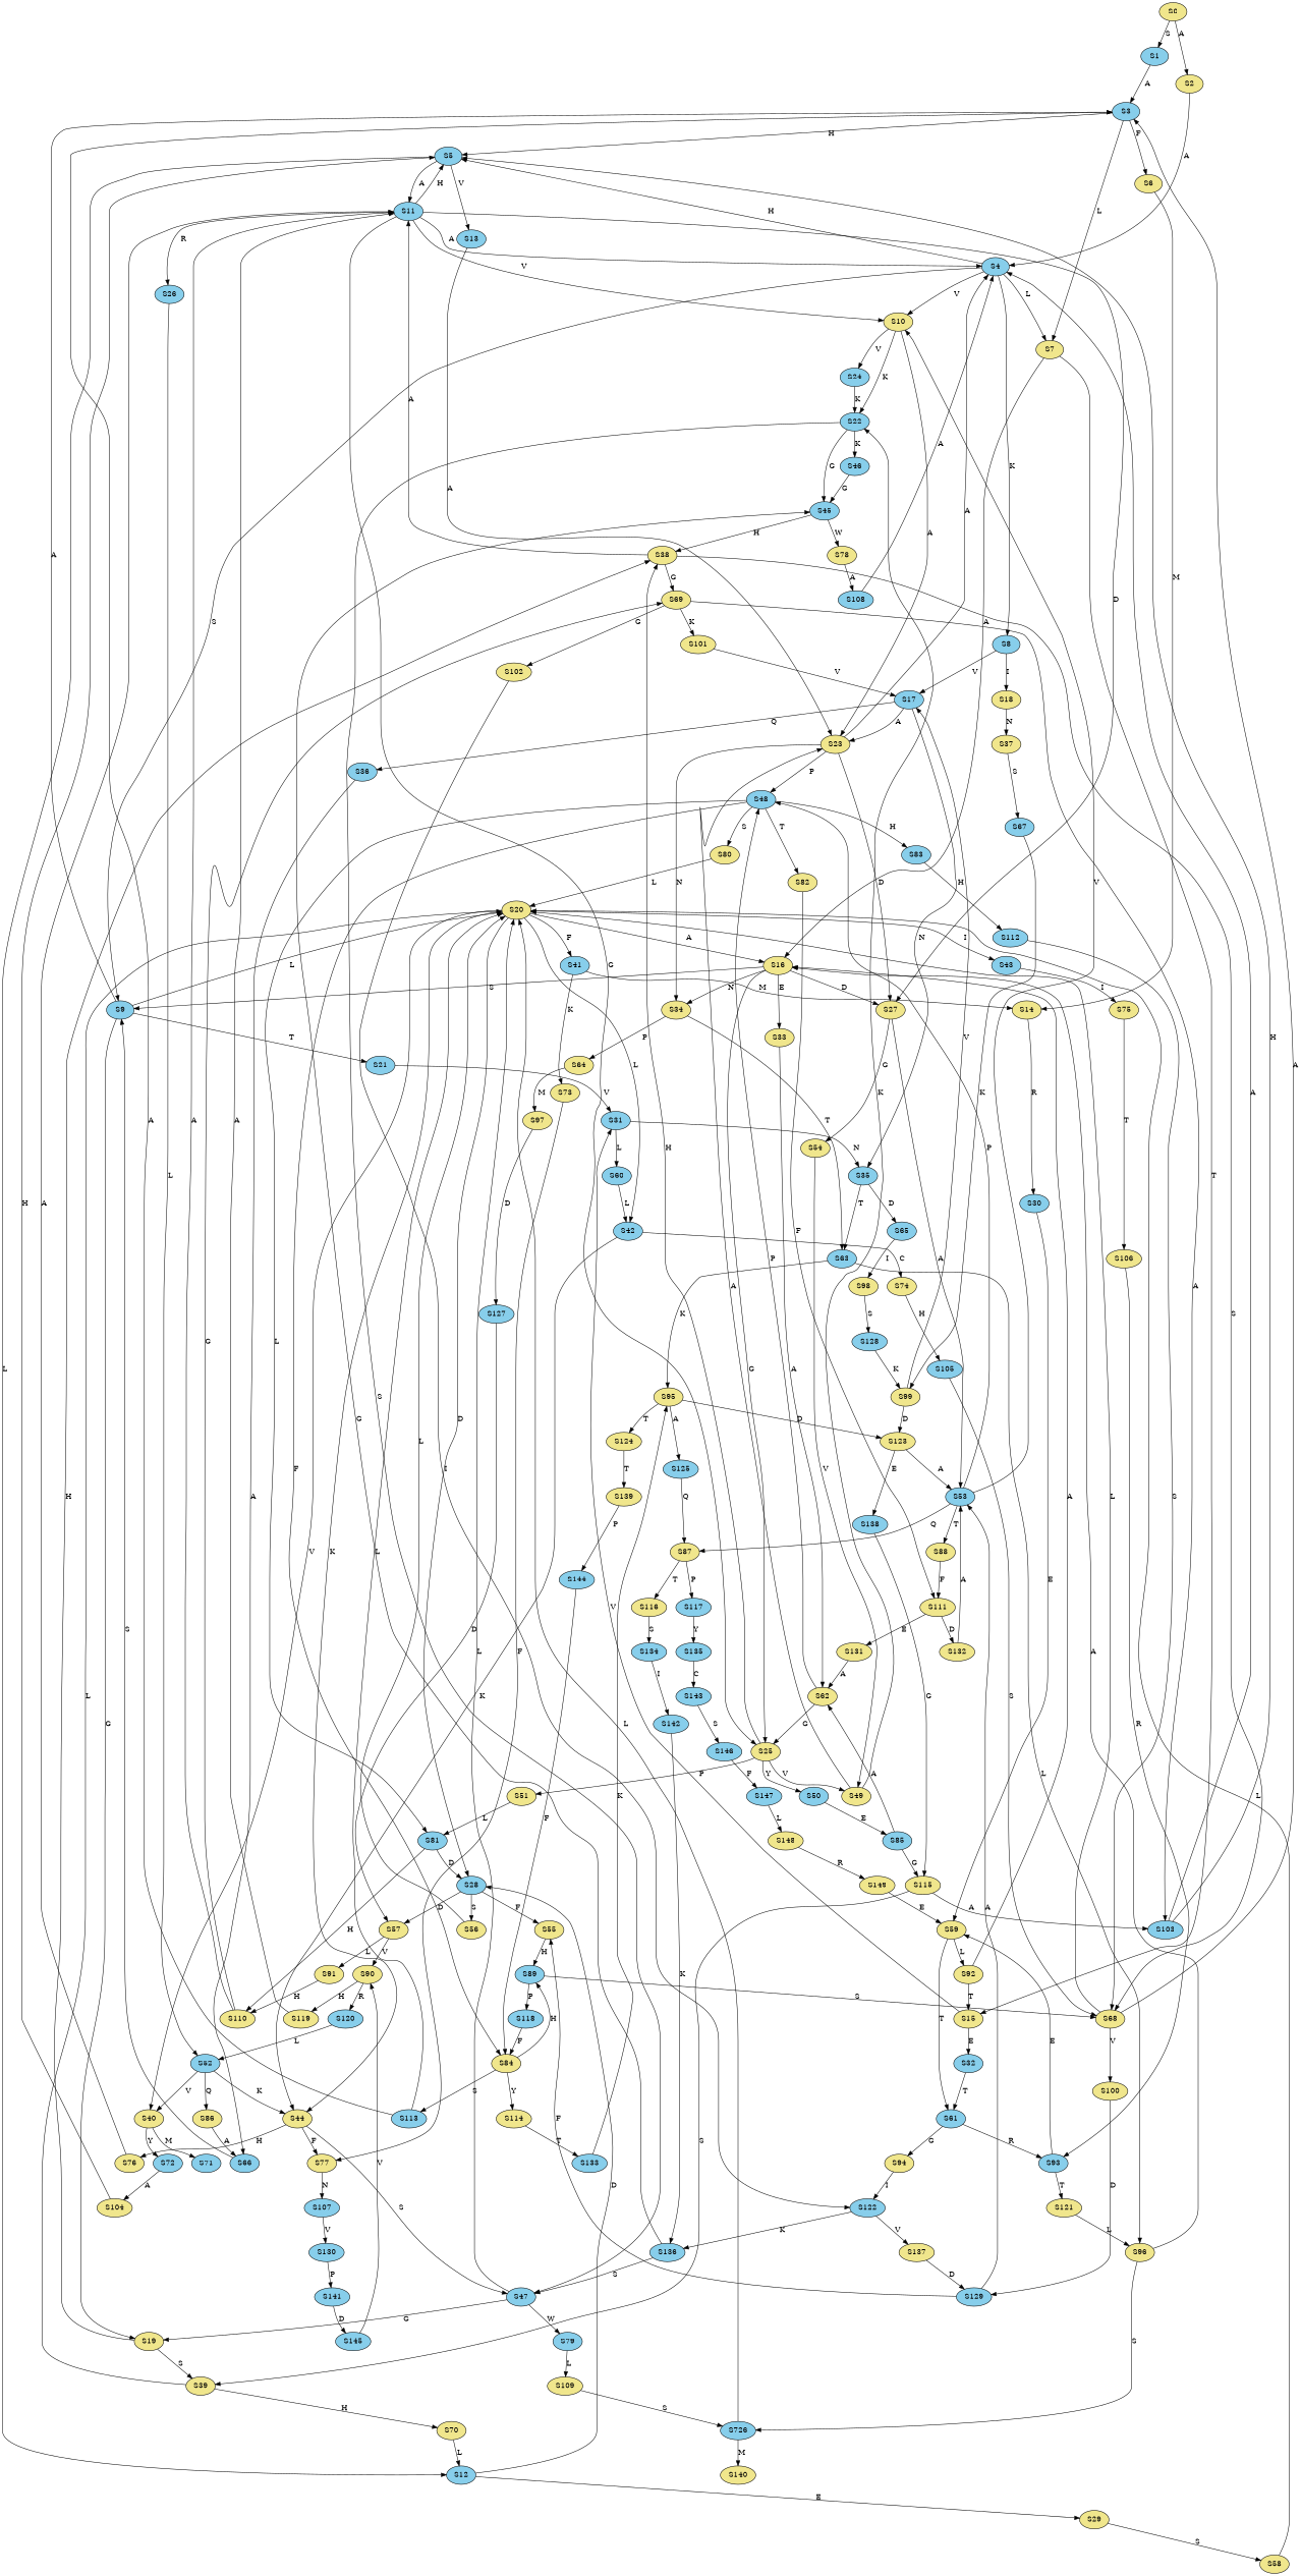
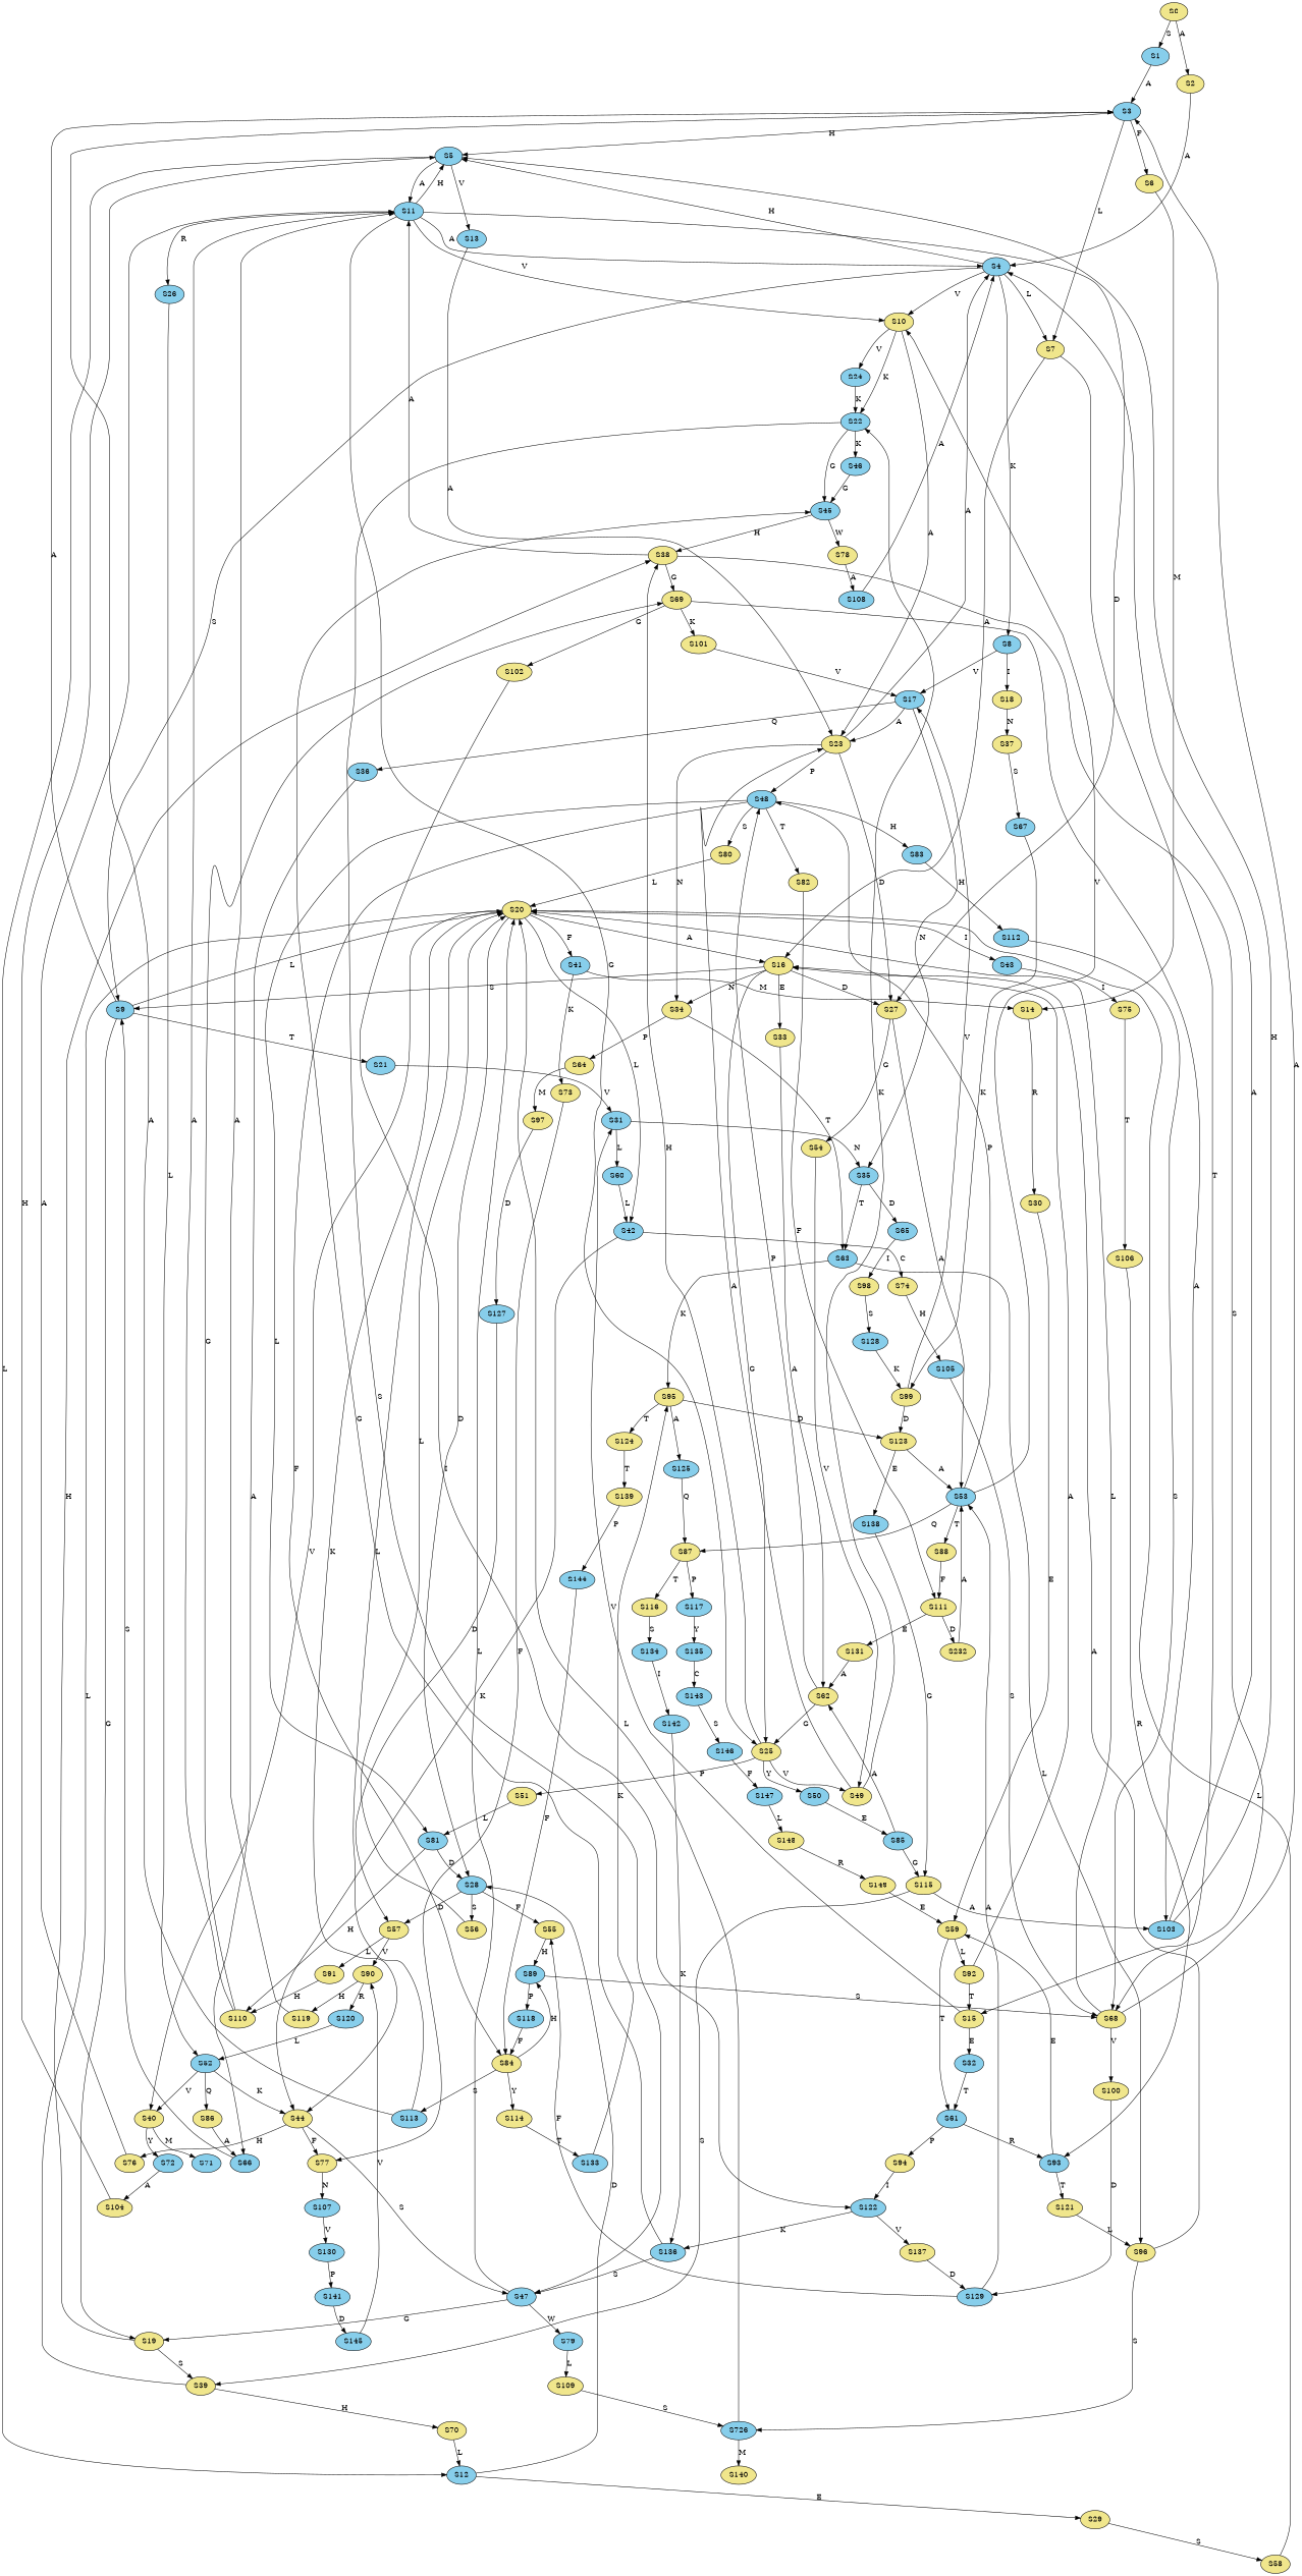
  strict digraph {
    node [fillcolor=khaki style=filled]
    S1 [fillcolor=skyblue]
    S0
    S2
    S3 [fillcolor=skyblue]
    S4 [fillcolor=skyblue]
    S5 [fillcolor=skyblue]
    S6
    S7
    S8 [fillcolor=skyblue]
    S9 [fillcolor=skyblue]
    S10
    S11 [fillcolor=skyblue]
    S12 [fillcolor=skyblue]
    S13 [fillcolor=skyblue]
    S14
    S15
    S16
    S17 [fillcolor=skyblue]
    S18
    S19
    S20
    S21 [fillcolor=skyblue]
    S22 [fillcolor=skyblue]
    S23
    S24 [fillcolor=skyblue]
    S25
    S26 [fillcolor=skyblue]
    S27
    S28 [fillcolor=skyblue]
    S29
-   S30 [fillcolor=skyblue]
+   S30
    S31 [fillcolor=skyblue]
    S32 [fillcolor=skyblue]
    S33
    S34
    S35 [fillcolor=skyblue]
    S36 [fillcolor=skyblue]
    S37
    S38
    S39
    S40
    S41 [fillcolor=skyblue]
    S42 [fillcolor=skyblue]
    S43 [fillcolor=skyblue]
    S44
    S45 [fillcolor=skyblue]
    S46 [fillcolor=skyblue]
    S47 [fillcolor=skyblue]
    S48 [fillcolor=skyblue]
    S49
    S50 [fillcolor=skyblue]
    S51
    S52 [fillcolor=skyblue]
    S53 [fillcolor=skyblue]
    S54
    S55
    S56
    S57
    S58
    S59
    S60 [fillcolor=skyblue]
    S61 [fillcolor=skyblue]
    S62
    S63 [fillcolor=skyblue]
    S64
    S65 [fillcolor=skyblue]
    S66 [fillcolor=skyblue]
    S67 [fillcolor=skyblue]
    S68
    S69
    S70
    S71 [fillcolor=skyblue]
    S72 [fillcolor=skyblue]
    S73
    S74
    S75
    S76
    S77
    S78
    S79 [fillcolor=skyblue]
    S80
    S81 [fillcolor=skyblue]
    S82
    S83 [fillcolor=skyblue]
    S84
    S85 [fillcolor=skyblue]
    S86
    S87
    S88
    S89 [fillcolor=skyblue]
    S90
    S91
    S92
    S93 [fillcolor=skyblue]
    S94
    S95
    S96
    S97
    S98
    S99
    S100
    S101
    S102
    S103 [fillcolor=skyblue]
    S104
    S105 [fillcolor=skyblue]
    S106
    S107 [fillcolor=skyblue]
    S108 [fillcolor=skyblue]
    S109
    S110
    S111
    S112 [fillcolor=skyblue]
    S113 [fillcolor=skyblue]
    S114
    S115
    S116
    S117 [fillcolor=skyblue]
    S118 [fillcolor=skyblue]
    S119
    S120 [fillcolor=skyblue]
    S121
    S122 [fillcolor=skyblue]
    S123
    S124
    S125 [fillcolor=skyblue]
    n127 [fillcolor=skyblue label=S726]
    S127 [fillcolor=skyblue]
    S128 [fillcolor=skyblue]
    S129 [fillcolor=skyblue]
    S130 [fillcolor=skyblue]
    S131
-   S132
+   S132 [label=S232]
    S133 [fillcolor=skyblue]
    S134 [fillcolor=skyblue]
    S135 [fillcolor=skyblue]
    S136 [fillcolor=skyblue]
    S137
    S138 [fillcolor=skyblue]
    S139
    S140
    S141 [fillcolor=skyblue]
    S142 [fillcolor=skyblue]
    S143 [fillcolor=skyblue]
    S144 [fillcolor=skyblue]
    S145 [fillcolor=skyblue]
    S146 [fillcolor=skyblue]
    S147 [fillcolor=skyblue]
    S148
    S149
    S1 -> S3 [label=A]
    S0 -> S1 [label=S]
    S0 -> S2 [label=A]
    S2 -> S4 [label=A]
    S3 -> S5 [label=H]
    S3 -> S6 [label=F]
    S3 -> S7 [label=L]
    S4 -> S5 [label=H]
    S4 -> S7 [label=L]
    S4 -> S8 [label=K]
    S4 -> S9 [label=S]
    S4 -> S10 [label=V]
    S5 -> S11 [label=A]
    S5 -> S12 [label=L]
    S5 -> S13 [label=V]
    S6 -> S14 [label=M]
    S7 -> S15 [label=T]
    S7 -> S16 [label=A]
    S8 -> S17 [label=V]
    S8 -> S18 [label=I]
    S9 -> S3 [label=A]
    S9 -> S19 [label=G]
    S9 -> S20 [label=L]
    S9 -> S21 [label=T]
    S10 -> S22 [label=K]
    S10 -> S23 [label=A]
    S10 -> S24 [label=V]
    S11 -> S4 [label=A]
    S11 -> S5 [label=H]
    S11 -> S10 [label=V]
    S11 -> S25 [label=G]
    S11 -> S26 [label=R]
    S11 -> S27 [label=D]
    S12 -> S28 [label=D]
    S12 -> S29 [label=E]
    S13 -> S23 [label=A]
    S14 -> S30 [label=R]
    S15 -> S31 [label=V]
    S15 -> S32 [label=E]
    S16 -> S9 [label=S]
    S16 -> S25 [label=G]
    S16 -> S27 [label=D]
    S16 -> S33 [label=E]
    S16 -> S34 [label=N]
    S17 -> S23 [label=A]
    S17 -> S35 [label=N]
    S17 -> S36 [label=Q]
    S18 -> S37 [label=N]
    S19 -> S38 [label=H]
    S19 -> S39 [label=S]
    S20 -> S16 [label=A]
    S20 -> S28 [label=D]
    S20 -> S40 [label=V]
    S20 -> S41 [label=F]
    S20 -> S42 [label=L]
    S20 -> S43 [label=I]
    S20 -> S44 [label=K]
    S21 -> S31 [label=V]
    S22 -> S45 [label=G]
    S22 -> S46 [label=K]
    S22 -> S47 [label=S]
    S23 -> S4 [label=A]
    S23 -> S27 [label=D]
    S23 -> S34 [label=N]
    S23 -> S48 [label=P]
    S24 -> S22 [label=K]
    S25 -> S38 [label=H]
    S25 -> S49 [label=V]
    S25 -> S50 [label=Y]
    S25 -> S51 [label=P]
    S26 -> S52 [label=L]
    S27 -> S53 [label=A]
    S27 -> S54 [label=G]
    S28 -> S55 [label=F]
    S28 -> S56 [label=S]
    S28 -> S57 [label=D]
    S29 -> S58 [label=S]
    S30 -> S59 [label=E]
    S31 -> S35 [label=N]
    S31 -> S60 [label=L]
    S32 -> S61 [label=T]
    S33 -> S62 [label=A]
    S34 -> S63 [label=T]
    S34 -> S64 [label=P]
    S35 -> S63 [label=T]
    S35 -> S65 [label=D]
    S36 -> S66 [label=A]
    S37 -> S67 [label=S]
    S38 -> S11 [label=A]
    S38 -> S68 [label=S]
    S38 -> S69 [label=G]
    S39 -> S20 [label=L]
    S39 -> S70 [label=H]
    S40 -> S71 [label=M]
    S40 -> S72 [label=Y]
    S41 -> S14 [label=M]
    S41 -> S73 [label=K]
    S42 -> S44 [label=K]
    S42 -> S74 [label=C]
    S43 -> S75 [label=I]
    S44 -> S47 [label=S]
    S44 -> S76 [label=H]
    S44 -> S77 [label=F]
    S45 -> S38 [label=H]
    S45 -> S78 [label=W]
    S46 -> S45 [label=G]
    S47 -> S19 [label=G]
    S47 -> S20 [label=L]
    S47 -> S79 [label=W]
    S48 -> S80 [label=S]
    S48 -> S81 [label=L]
    S48 -> S82 [label=T]
    S48 -> S83 [label=H]
    S48 -> S84 [label=F]
    S49 -> S22 [label=K]
    S49 -> S23 [label=A]
    S50 -> S85 [label=E]
    S51 -> S81 [label=L]
    S52 -> S40 [label=V]
    S52 -> S44 [label=K]
    S52 -> S86 [label=Q]
    S53 -> S10 [label=V]
    S53 -> S48 [label=P]
    S53 -> S87 [label=Q]
    S53 -> S88 [label=T]
    S54 -> S49 [label=V]
    S55 -> S89 [label=H]
    S56 -> S20 [label=L]
    S57 -> S90 [label=V]
    S57 -> S91 [label=L]
    S58 -> S20 [label=L]
    S59 -> S61 [label=T]
    S59 -> S92 [label=L]
    S60 -> S42 [label=L]
    S61 -> S93 [label=R]
-   S61 -> S94 [label=G]
+   S61 -> S94 [label=P]
    S62 -> S25 [label=G]
    S62 -> S48 [label=P]
    S63 -> S95 [label=K]
    S63 -> S96 [label=L]
    S64 -> S97 [label=M]
    S65 -> S98 [label=I]
    S66 -> S9 [label=S]
    S67 -> S99 [label=K]
    S68 -> S3 [label=A]
    S68 -> S20 [label=L]
    S68 -> S100 [label=V]
    S69 -> S101 [label=K]
    S69 -> S102 [label=G]
    S69 -> S103 [label=A]
    S70 -> S12 [label=L]
    S72 -> S104 [label=A]
    S73 -> S77 [label=F]
    S74 -> S105 [label=H]
    S75 -> S106 [label=T]
    S76 -> S11 [label=A]
    S77 -> S107 [label=N]
    S78 -> S108 [label=A]
    S79 -> S109 [label=L]
    S80 -> S20 [label=L]
    S81 -> S28 [label=D]
    S81 -> S110 [label=H]
    S82 -> S111 [label=F]
    S83 -> S112 [label=H]
    S84 -> S89 [label=H]
    S84 -> S113 [label=S]
    S84 -> S114 [label=Y]
    S85 -> S62 [label=A]
    S85 -> S115 [label=G]
    S86 -> S66 [label=A]
    S87 -> S116 [label=T]
    S87 -> S117 [label=P]
    S88 -> S111 [label=F]
    S89 -> S68 [label=S]
    S89 -> S118 [label=P]
    S90 -> S119 [label=H]
    S90 -> S120 [label=R]
    S91 -> S110 [label=H]
    S92 -> S15 [label=T]
    S92 -> S16 [label=A]
    S93 -> S59 [label=E]
    S93 -> S121 [label=T]
    S94 -> S122 [label=I]
    S95 -> S123 [label=D]
    S95 -> S124 [label=T]
    S95 -> S125 [label=A]
    S96 -> S16 [label=A]
    S96 -> n127 [label=S]
    S97 -> S127 [label=D]
    S98 -> S128 [label=S]
    S99 -> S17 [label=V]
    S99 -> S123 [label=D]
    S100 -> S129 [label=D]
    S101 -> S17 [label=V]
    S102 -> S122 [label=I]
    S103 -> S4 [label=A]
    S103 -> S5 [label=H]
    S104 -> S5 [label=H]
    S105 -> S68 [label=S]
    S106 -> S93 [label=R]
    S107 -> S130 [label=V]
    S108 -> S4 [label=A]
    S109 -> n127 [label=S]
    S110 -> S11 [label=A]
    S110 -> S69 [label=G]
    S111 -> S131 [label=E]
    S111 -> S132 [label=D]
    S112 -> S68 [label=S]
    S113 -> S3 [label=A]
    S113 -> S20 [label=L]
    S114 -> S133 [label=T]
    S115 -> S39 [label=S]
    S115 -> S103 [label=A]
    S116 -> S134 [label=S]
    S117 -> S135 [label=Y]
    S118 -> S84 [label=F]
    S119 -> S11 [label=A]
    S120 -> S52 [label=L]
    S121 -> S96 [label=L]
    S122 -> S136 [label=K]
    S122 -> S137 [label=V]
    S123 -> S53 [label=A]
    S123 -> S138 [label=E]
    S124 -> S139 [label=T]
    S125 -> S87 [label=Q]
    n127 -> S20 [label=L]
    n127 -> S140 [label=M]
    S127 -> S57 [label=D]
    S128 -> S99 [label=K]
    S129 -> S53 [label=A]
    S129 -> S55 [label=F]
    S130 -> S141 [label=P]
    S131 -> S62 [label=A]
    S132 -> S53 [label=A]
    S133 -> S95 [label=K]
    S134 -> S142 [label=I]
    S135 -> S143 [label=C]
    S136 -> S45 [label=G]
    S136 -> S47 [label=S]
    S137 -> S129 [label=D]
    S138 -> S115 [label=G]
    S139 -> S144 [label=P]
    S141 -> S145 [label=D]
    S142 -> S136 [label=K]
    S143 -> S146 [label=S]
    S144 -> S84 [label=F]
    S145 -> S90 [label=V]
    S146 -> S147 [label=F]
    S147 -> S148 [label=L]
    S148 -> S149 [label=R]
    S149 -> S59 [label=E]
  }
